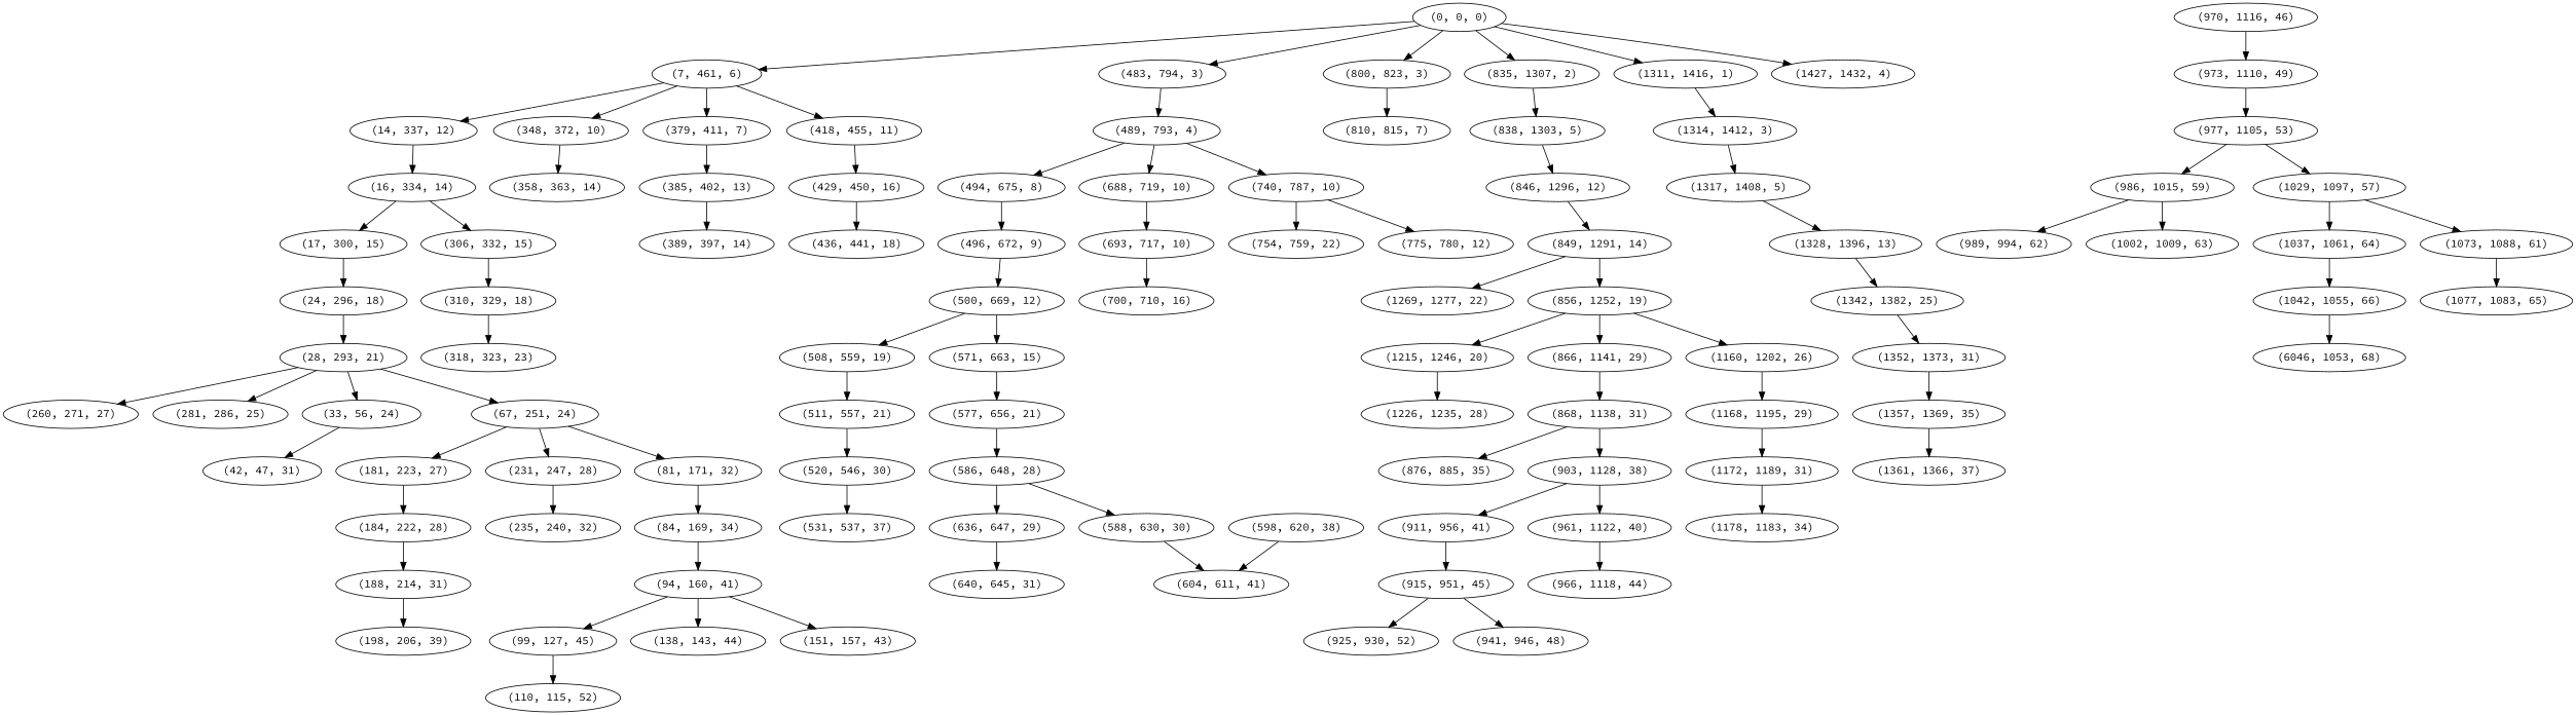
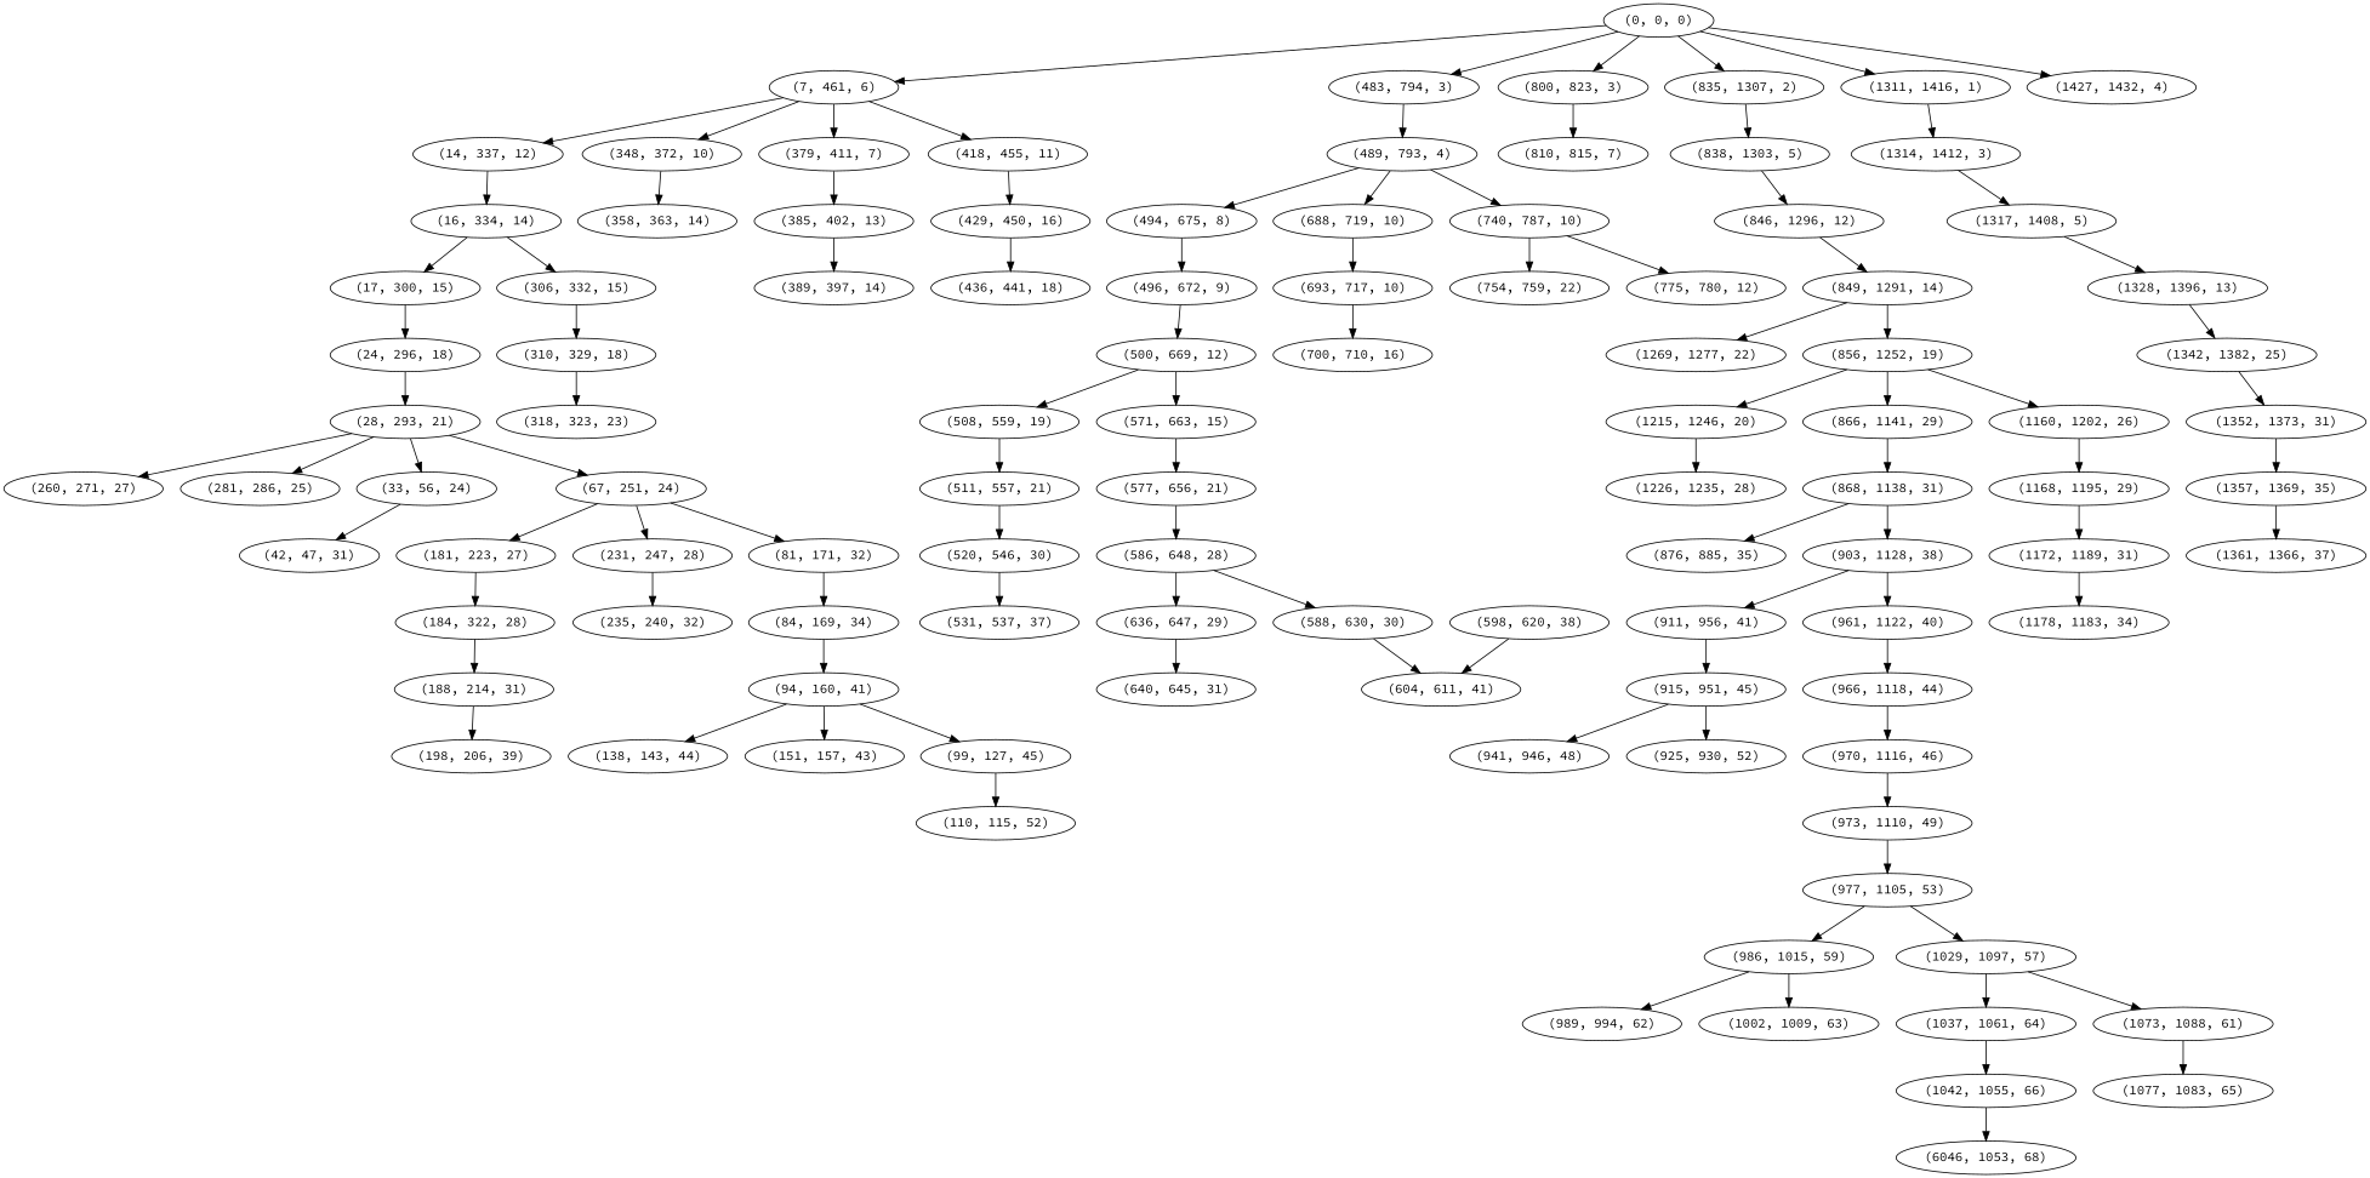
  digraph {
    fontname="Source Code Pro"
    node [fontname="Source Code Pro"]
    edge [fontname="Source Code Pro"]
    "(0, 0, 0)"
    "(7, 461, 6)"
    "(483, 794, 3)"
    "(800, 823, 3)"
    "(835, 1307, 2)"
    "(1311, 1416, 1)"
    "(1427, 1432, 4)"
    "(14, 337, 12)"
    "(348, 372, 10)"
    "(379, 411, 7)"
    "(418, 455, 11)"
    "(489, 793, 4)"
    "(810, 815, 7)"
    "(838, 1303, 5)"
    "(1314, 1412, 3)"
    "(16, 334, 14)"
    "(358, 363, 14)"
    "(385, 402, 13)"
    "(429, 450, 16)"
    "(17, 300, 15)"
    "(306, 332, 15)"
    "(24, 296, 18)"
    "(310, 329, 18)"
    "(28, 293, 21)"
    "(33, 56, 24)"
    "(67, 251, 24)"
    "(260, 271, 27)"
    "(281, 286, 25)"
    "(42, 47, 31)"
    "(81, 171, 32)"
    "(181, 223, 27)"
    "(231, 247, 28)"
    "(84, 169, 34)"
-   "(184, 222, 28)"
+   "(184, 222, 28)" [label="(184, 322, 28)"]
    "(235, 240, 32)"
    "(94, 160, 41)"
    "(99, 127, 45)"
    "(138, 143, 44)"
    "(151, 157, 43)"
    "(110, 115, 52)"
    "(188, 214, 31)"
    "(198, 206, 39)"
    "(318, 323, 23)"
    "(389, 397, 14)"
    "(436, 441, 18)"
    "(494, 675, 8)"
    "(688, 719, 10)"
    "(740, 787, 10)"
    "(496, 672, 9)"
    n50 [label="(693, 717, 10)"]
    "(754, 759, 22)"
    "(775, 780, 12)"
    "(500, 669, 12)"
    "(508, 559, 19)"
    "(571, 663, 15)"
    "(511, 557, 21)"
    "(577, 656, 21)"
    "(520, 546, 30)"
    "(531, 537, 37)"
    "(586, 648, 28)"
    "(588, 630, 30)"
    "(636, 647, 29)"
    "(604, 611, 41)"
    "(640, 645, 31)"
    "(598, 620, 38)"
    "(700, 710, 16)"
    "(846, 1296, 12)"
    "(849, 1291, 14)"
    "(856, 1252, 19)"
    "(1269, 1277, 22)"
    "(866, 1141, 29)"
    "(1160, 1202, 26)"
    "(1215, 1246, 20)"
    "(868, 1138, 31)"
    "(1168, 1195, 29)"
    "(1226, 1235, 28)"
    "(876, 885, 35)"
    "(903, 1128, 38)"
    "(911, 956, 41)"
    "(961, 1122, 40)"
    "(915, 951, 45)"
    "(966, 1118, 44)"
    "(925, 930, 52)"
    "(941, 946, 48)"
    "(970, 1116, 46)"
    "(973, 1110, 49)"
    "(977, 1105, 53)"
    "(986, 1015, 59)"
    "(1029, 1097, 57)"
    "(989, 994, 62)"
    "(1002, 1009, 63)"
    "(1037, 1061, 64)"
    "(1073, 1088, 61)"
    "(1042, 1055, 66)"
    "(1077, 1083, 65)"
    n96 [label="(6046, 1053, 68)"]
    "(1172, 1189, 31)"
    "(1178, 1183, 34)"
    "(1317, 1408, 5)"
    "(1328, 1396, 13)"
    "(1342, 1382, 25)"
    "(1352, 1373, 31)"
    "(1357, 1369, 35)"
    "(1361, 1366, 37)"
    "(0, 0, 0)" -> "(7, 461, 6)"
    "(0, 0, 0)" -> "(483, 794, 3)"
    "(0, 0, 0)" -> "(800, 823, 3)"
    "(0, 0, 0)" -> "(835, 1307, 2)"
    "(0, 0, 0)" -> "(1311, 1416, 1)"
    "(0, 0, 0)" -> "(1427, 1432, 4)"
    "(7, 461, 6)" -> "(14, 337, 12)"
    "(7, 461, 6)" -> "(348, 372, 10)"
    "(7, 461, 6)" -> "(379, 411, 7)"
    "(7, 461, 6)" -> "(418, 455, 11)"
    "(483, 794, 3)" -> "(489, 793, 4)"
    "(800, 823, 3)" -> "(810, 815, 7)"
    "(835, 1307, 2)" -> "(838, 1303, 5)"
    "(1311, 1416, 1)" -> "(1314, 1412, 3)"
    "(14, 337, 12)" -> "(16, 334, 14)"
    "(348, 372, 10)" -> "(358, 363, 14)"
    "(379, 411, 7)" -> "(385, 402, 13)"
    "(418, 455, 11)" -> "(429, 450, 16)"
    "(489, 793, 4)" -> "(494, 675, 8)"
    "(489, 793, 4)" -> "(688, 719, 10)"
    "(489, 793, 4)" -> "(740, 787, 10)"
    "(838, 1303, 5)" -> "(846, 1296, 12)"
    "(1314, 1412, 3)" -> "(1317, 1408, 5)"
    "(16, 334, 14)" -> "(17, 300, 15)"
    "(16, 334, 14)" -> "(306, 332, 15)"
    "(385, 402, 13)" -> "(389, 397, 14)"
    "(429, 450, 16)" -> "(436, 441, 18)"
    "(17, 300, 15)" -> "(24, 296, 18)"
    "(306, 332, 15)" -> "(310, 329, 18)"
    "(24, 296, 18)" -> "(28, 293, 21)"
    "(310, 329, 18)" -> "(318, 323, 23)"
    "(28, 293, 21)" -> "(33, 56, 24)"
    "(28, 293, 21)" -> "(67, 251, 24)"
    "(28, 293, 21)" -> "(260, 271, 27)"
    "(28, 293, 21)" -> "(281, 286, 25)"
    "(33, 56, 24)" -> "(42, 47, 31)"
    "(67, 251, 24)" -> "(81, 171, 32)"
    "(67, 251, 24)" -> "(181, 223, 27)"
    "(67, 251, 24)" -> "(231, 247, 28)"
    "(81, 171, 32)" -> "(84, 169, 34)"
    "(181, 223, 27)" -> "(184, 222, 28)"
    "(231, 247, 28)" -> "(235, 240, 32)"
    "(84, 169, 34)" -> "(94, 160, 41)"
    "(184, 222, 28)" -> "(188, 214, 31)"
    "(94, 160, 41)" -> "(99, 127, 45)"
    "(94, 160, 41)" -> "(138, 143, 44)"
    "(94, 160, 41)" -> "(151, 157, 43)"
    "(99, 127, 45)" -> "(110, 115, 52)"
    "(188, 214, 31)" -> "(198, 206, 39)"
    "(494, 675, 8)" -> "(496, 672, 9)"
    "(688, 719, 10)" -> n50
    "(740, 787, 10)" -> "(754, 759, 22)"
    "(740, 787, 10)" -> "(775, 780, 12)"
    "(496, 672, 9)" -> "(500, 669, 12)"
    n50 -> "(700, 710, 16)"
    "(500, 669, 12)" -> "(508, 559, 19)"
    "(500, 669, 12)" -> "(571, 663, 15)"
    "(508, 559, 19)" -> "(511, 557, 21)"
    "(571, 663, 15)" -> "(577, 656, 21)"
    "(511, 557, 21)" -> "(520, 546, 30)"
    "(577, 656, 21)" -> "(586, 648, 28)"
    "(520, 546, 30)" -> "(531, 537, 37)"
    "(586, 648, 28)" -> "(588, 630, 30)"
    "(586, 648, 28)" -> "(636, 647, 29)"
    "(588, 630, 30)" -> "(604, 611, 41)"
    "(636, 647, 29)" -> "(640, 645, 31)"
    "(598, 620, 38)" -> "(604, 611, 41)"
    "(846, 1296, 12)" -> "(849, 1291, 14)"
    "(849, 1291, 14)" -> "(856, 1252, 19)"
    "(849, 1291, 14)" -> "(1269, 1277, 22)"
    "(856, 1252, 19)" -> "(866, 1141, 29)"
    "(856, 1252, 19)" -> "(1160, 1202, 26)"
    "(856, 1252, 19)" -> "(1215, 1246, 20)"
    "(866, 1141, 29)" -> "(868, 1138, 31)"
    "(1160, 1202, 26)" -> "(1168, 1195, 29)"
    "(1215, 1246, 20)" -> "(1226, 1235, 28)"
    "(868, 1138, 31)" -> "(876, 885, 35)"
    "(868, 1138, 31)" -> "(903, 1128, 38)"
    "(1168, 1195, 29)" -> "(1172, 1189, 31)"
    "(903, 1128, 38)" -> "(911, 956, 41)"
    "(903, 1128, 38)" -> "(961, 1122, 40)"
    "(911, 956, 41)" -> "(915, 951, 45)"
    "(961, 1122, 40)" -> "(966, 1118, 44)"
    "(915, 951, 45)" -> "(925, 930, 52)"
    "(915, 951, 45)" -> "(941, 946, 48)"
+   "(966, 1118, 44)" -> "(970, 1116, 46)"
    "(970, 1116, 46)" -> "(973, 1110, 49)"
    "(973, 1110, 49)" -> "(977, 1105, 53)"
    "(977, 1105, 53)" -> "(986, 1015, 59)"
    "(977, 1105, 53)" -> "(1029, 1097, 57)"
    "(986, 1015, 59)" -> "(989, 994, 62)"
    "(986, 1015, 59)" -> "(1002, 1009, 63)"
    "(1029, 1097, 57)" -> "(1037, 1061, 64)"
    "(1029, 1097, 57)" -> "(1073, 1088, 61)"
    "(1037, 1061, 64)" -> "(1042, 1055, 66)"
    "(1073, 1088, 61)" -> "(1077, 1083, 65)"
    "(1042, 1055, 66)" -> n96
    "(1172, 1189, 31)" -> "(1178, 1183, 34)"
    "(1317, 1408, 5)" -> "(1328, 1396, 13)"
    "(1328, 1396, 13)" -> "(1342, 1382, 25)"
    "(1342, 1382, 25)" -> "(1352, 1373, 31)"
    "(1352, 1373, 31)" -> "(1357, 1369, 35)"
    "(1357, 1369, 35)" -> "(1361, 1366, 37)"
  }
